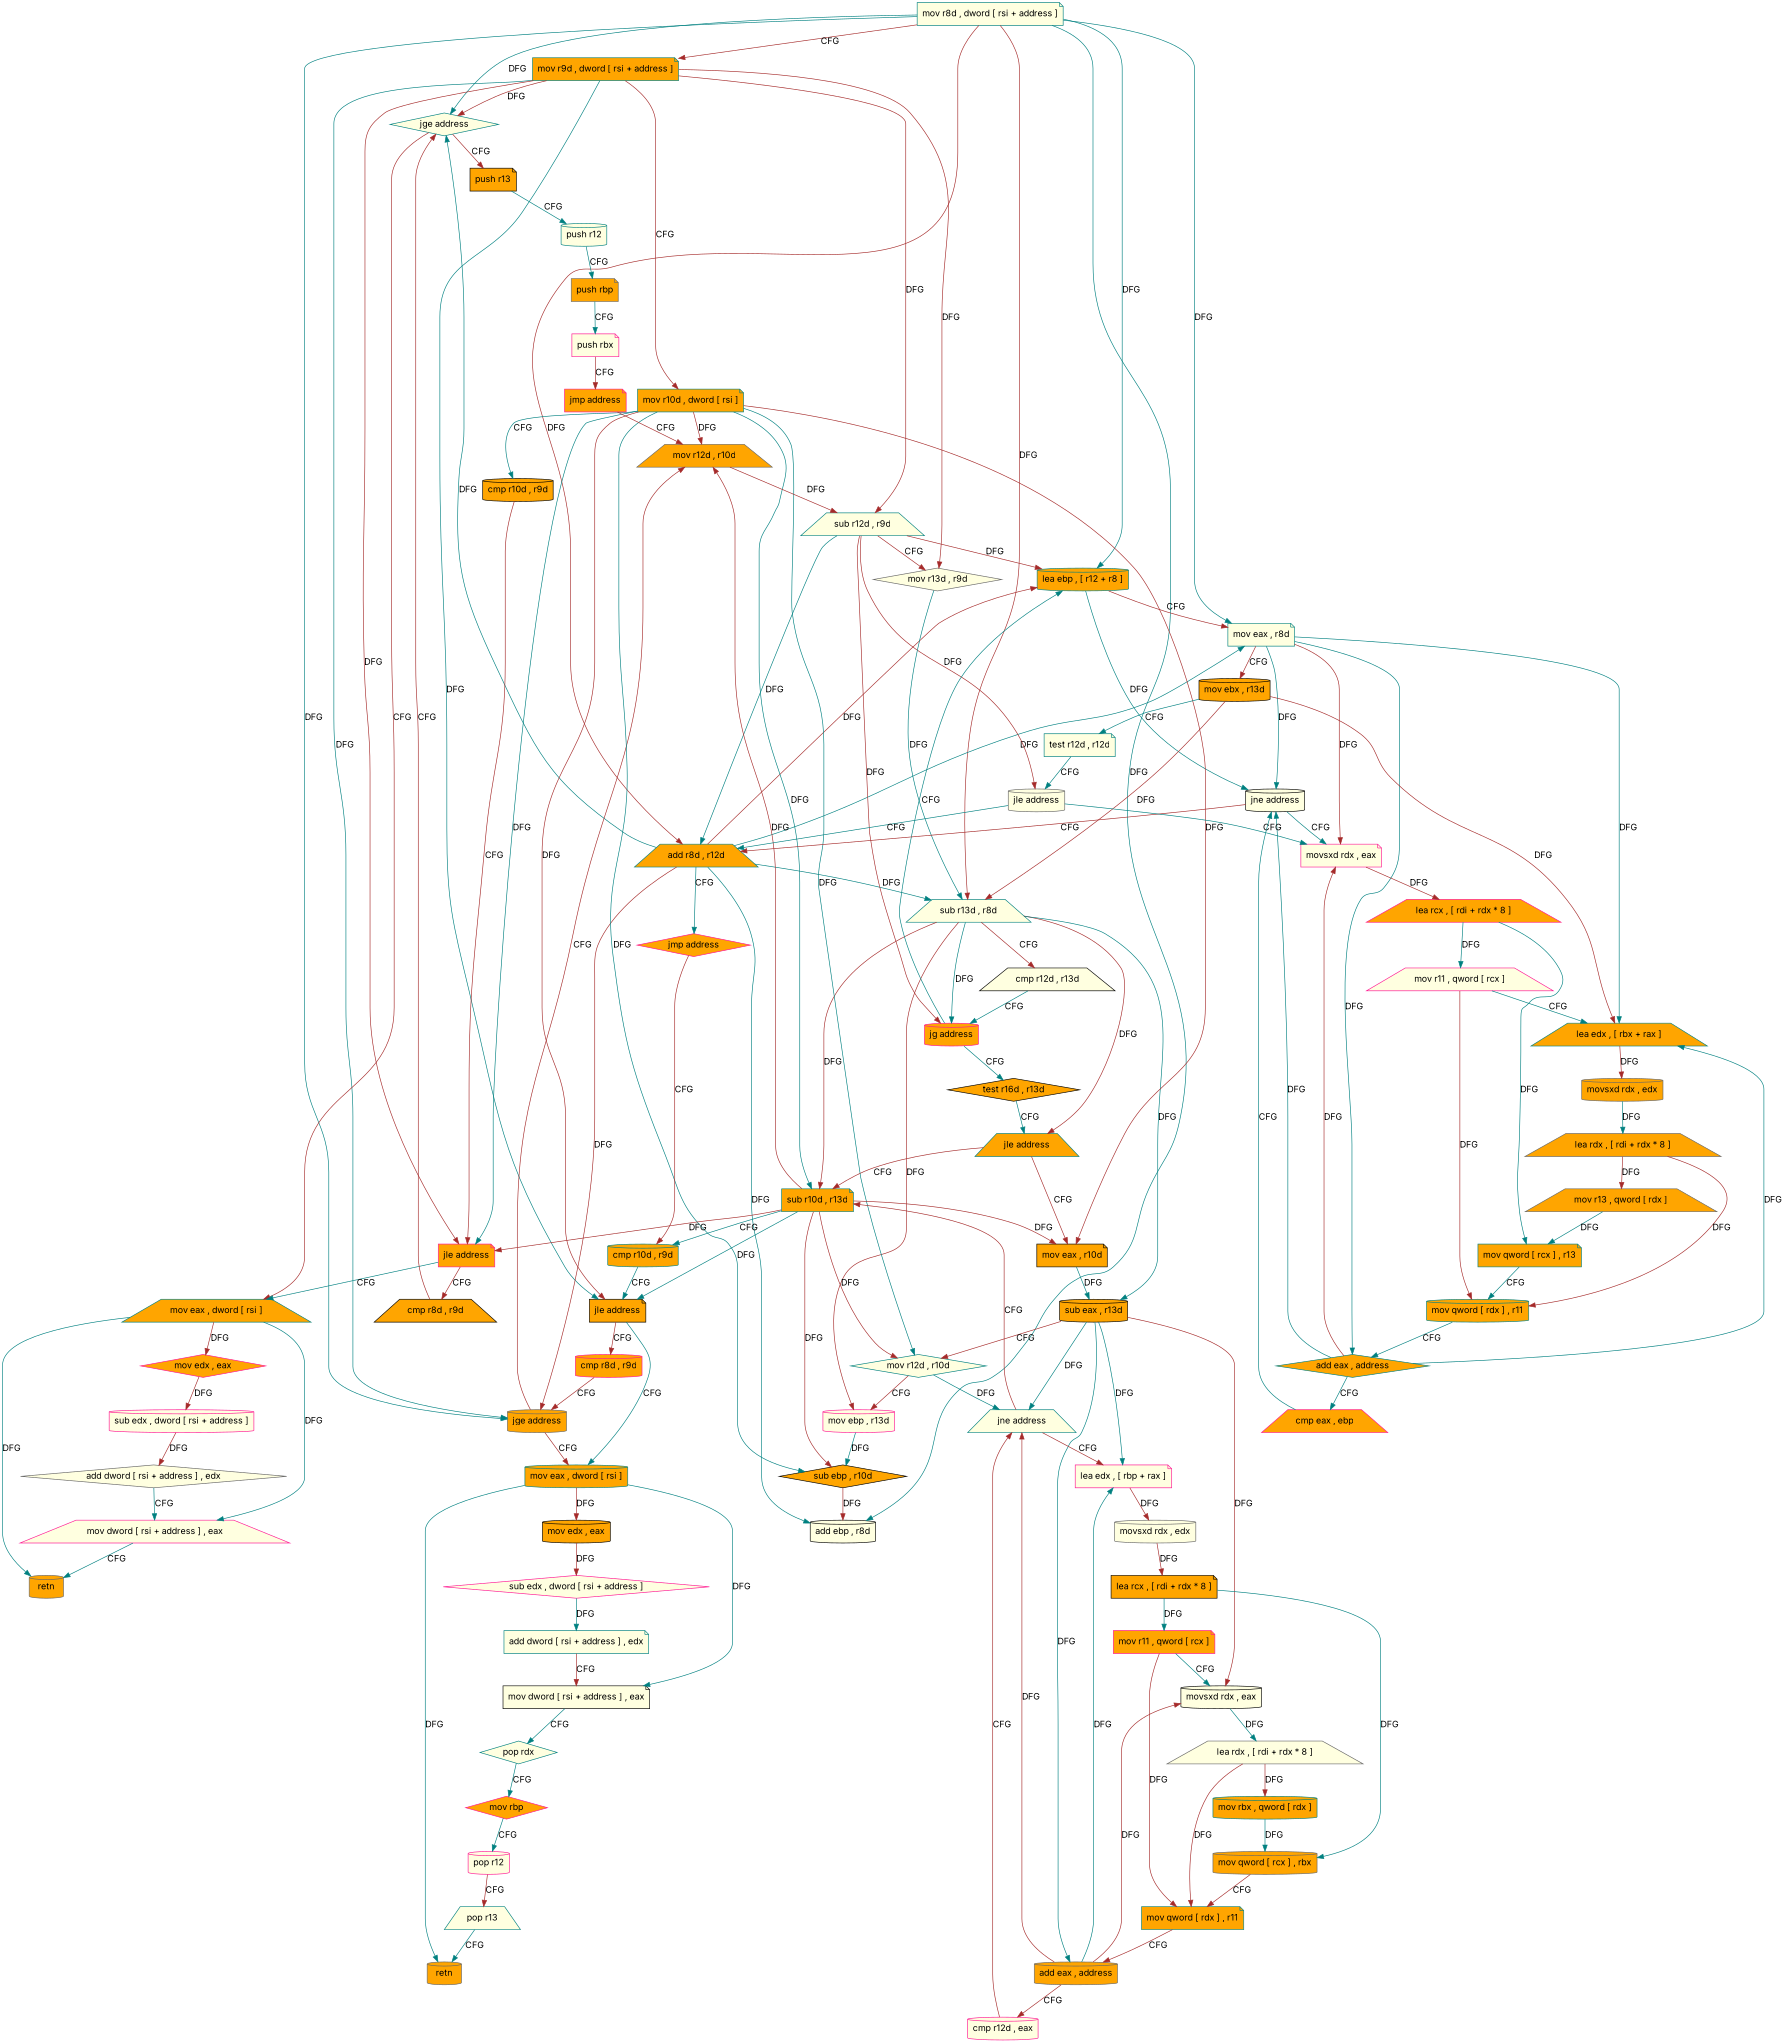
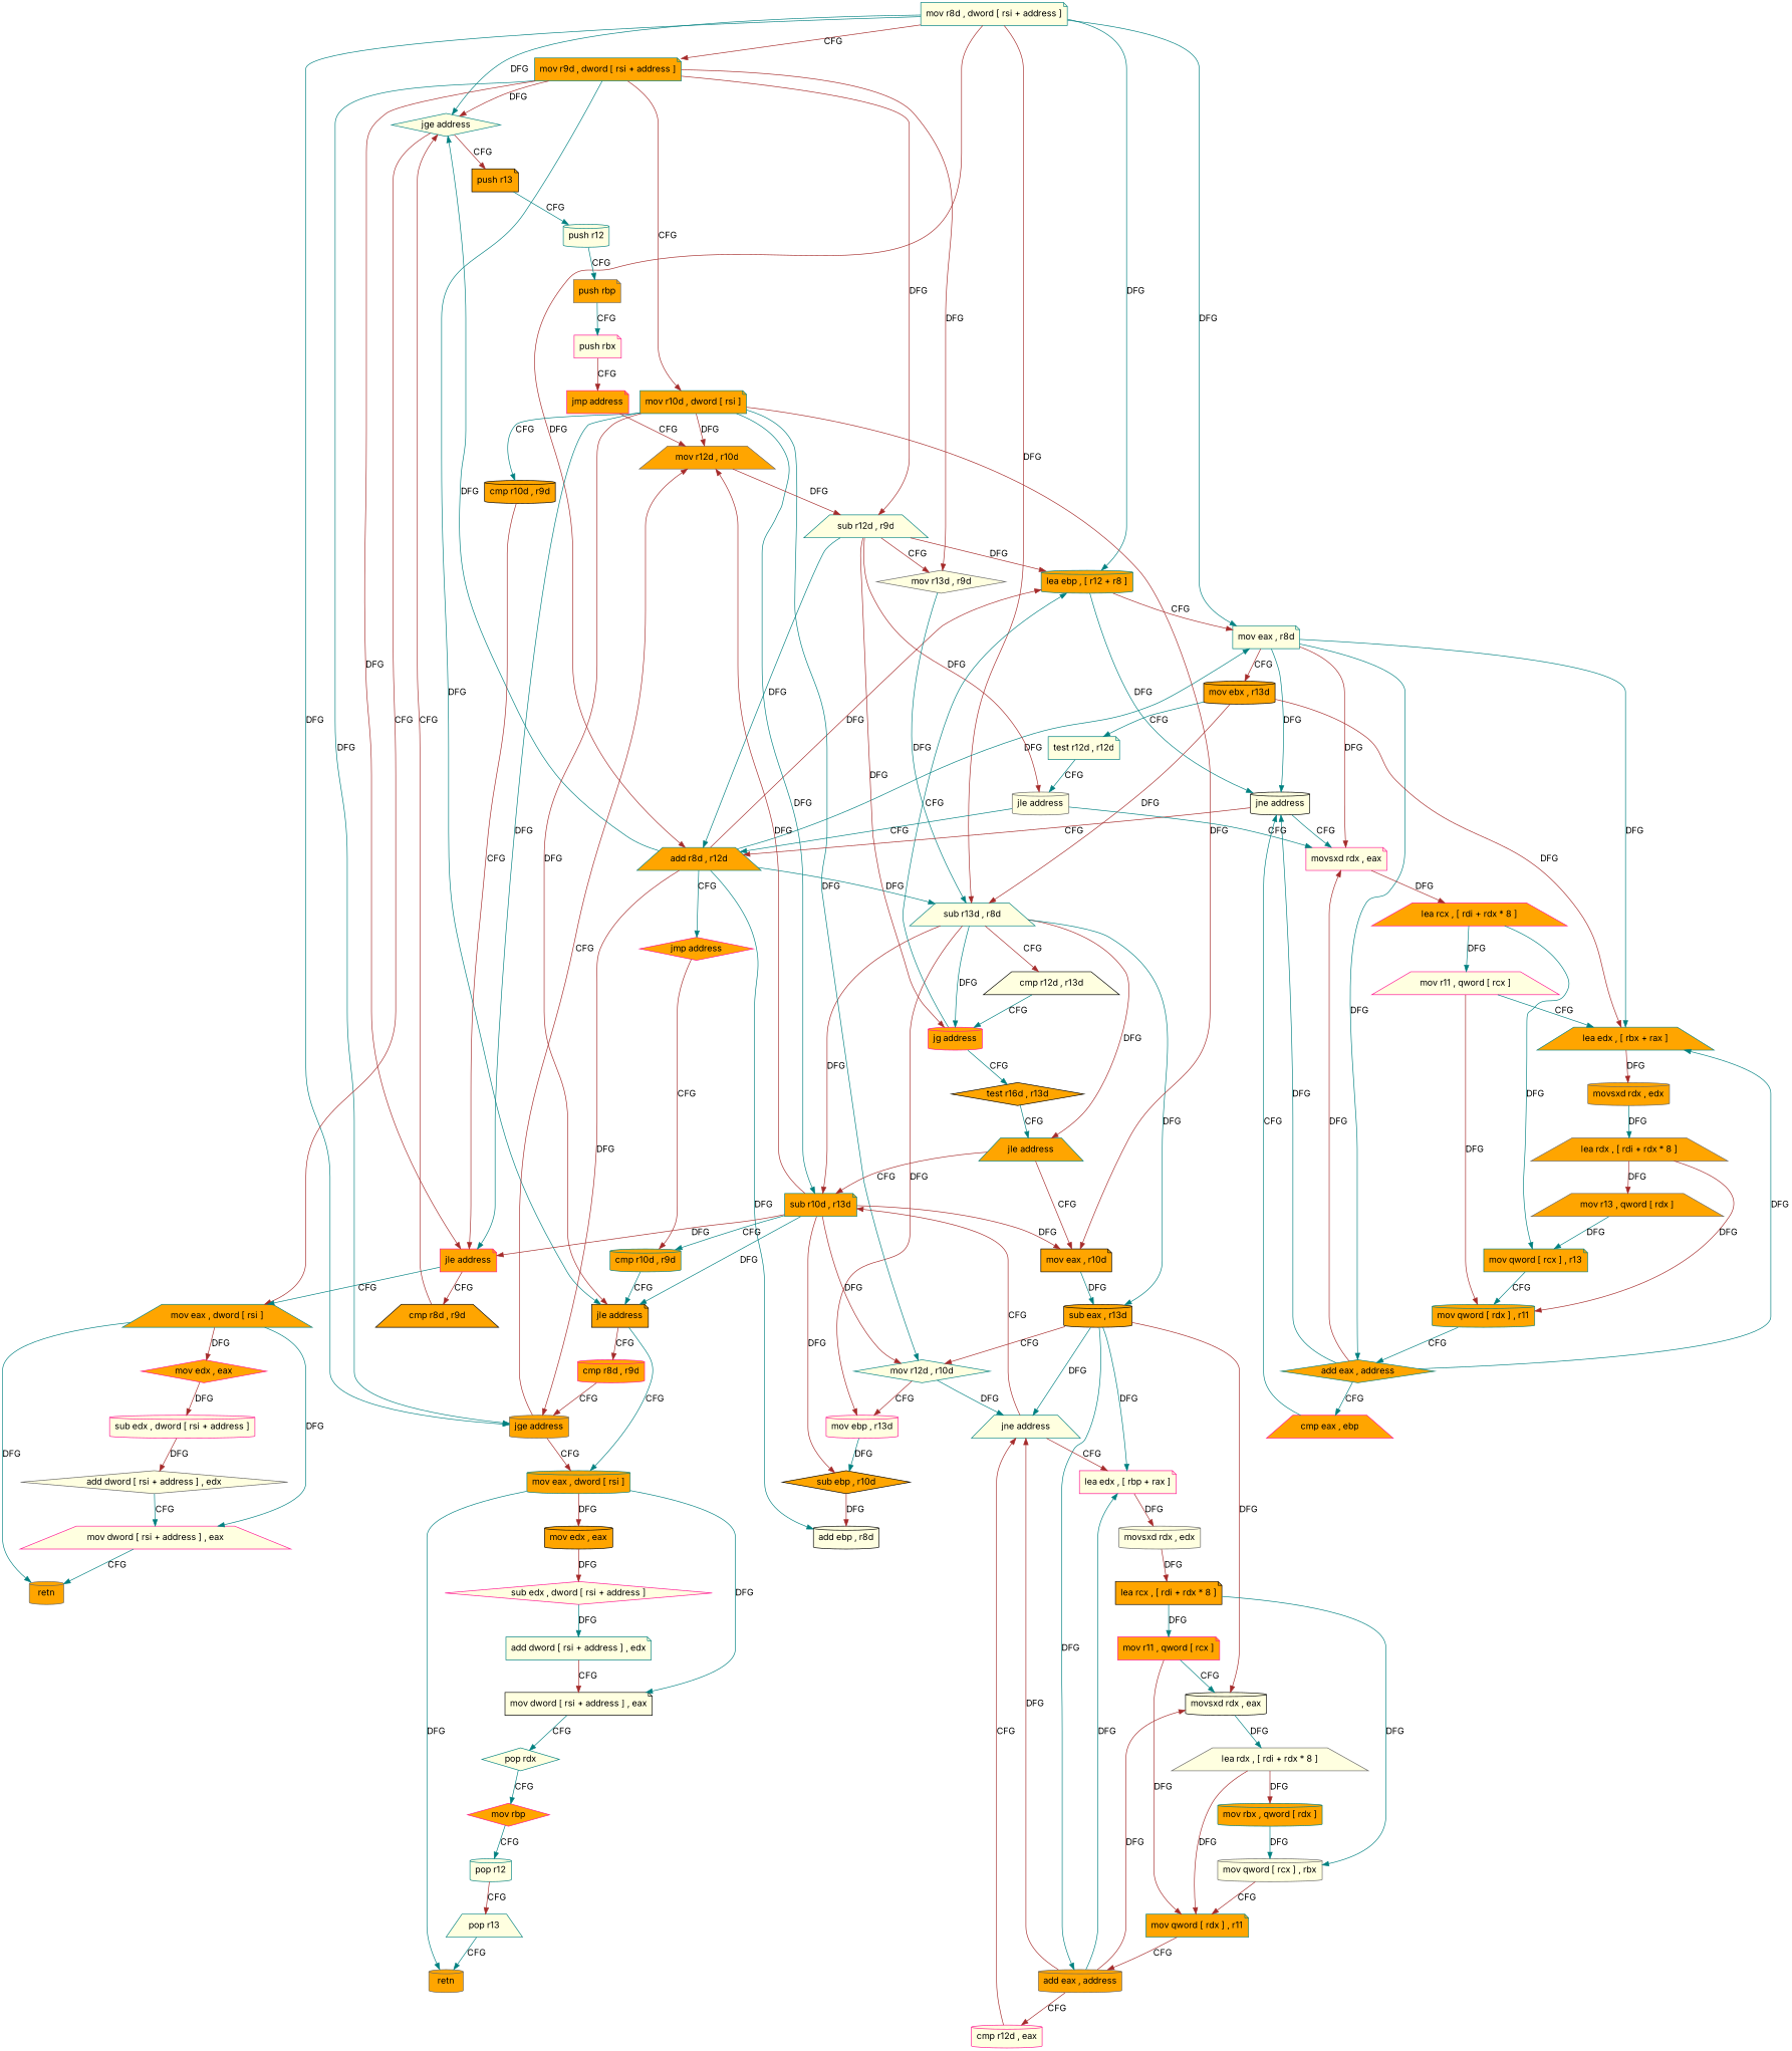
  digraph {
    fontname=Inter
    node [color=teal fillcolor=orange fontname=Inter shape=cylinder style=filled]
    edge [color=brown fontname=Inter]
    n1 [fillcolor=lightyellow label="mov r8d , dword [ rsi + address ]" shape=note]
    n2 [label="mov r9d , dword [ rsi + address ]" shape=note]
    n3 [fillcolor=lightyellow label="jge address" shape=diamond]
    n4 [fillcolor=lightyellow label="sub r13d , r8d" shape=trapezium]
    n5 [label="lea ebp , [ r12 + r8 ]"]
    n6 [fillcolor=lightyellow label="mov eax , r8d" shape=note]
    n7 [label="add r8d , r12d" shape=trapezium]
    n8 [color=black fillcolor=lightyellow label="add ebp , r8d"]
    n9 [color=gray40 label="jge address"]
    n10 [label="mov r10d , dword [ rsi ]" shape=note]
    n11 [color=deeppink label="jle address" shape=note]
    n12 [fillcolor=lightyellow label="sub r12d , r9d" shape=trapezium]
    n13 [color=gray40 fillcolor=lightyellow label="mov r13d , r9d" shape=diamond]
    n14 [color=black label="jle address" shape=note]
    n15 [label="mov eax , dword [ rsi ]" shape=trapezium]
    n16 [color=black label="push r13" shape=note]
    n17 [label="sub r10d , r13d" shape=note]
    n18 [color=deeppink label="jg address"]
    n19 [color=black fillcolor=lightyellow label="cmp r12d , r13d" shape=trapezium]
    n20 [label="jle address" shape=trapezium]
    n21 [color=black label="sub eax , r13d"]
    n22 [color=deeppink fillcolor=lightyellow label="mov ebp , r13d"]
    n23 [color=black fillcolor=lightyellow label="jne address"]
    n24 [color=black label="mov ebx , r13d"]
    n25 [color=deeppink fillcolor=lightyellow label="movsxd rdx , eax" shape=note]
    n26 [label="lea edx , [ rbx + rax ]" shape=trapezium]
    n27 [label="add eax , address" shape=diamond]
    n28 [color=deeppink label="jmp address" shape=diamond]
    n29 [color=gray40 label="mov r12d , r10d" shape=trapezium]
    n30 [label="mov eax , dword [ rsi ]"]
    n31 [color=black label="cmp r10d , r9d"]
    n32 [color=black label="mov eax , r10d" shape=note]
    n33 [fillcolor=lightyellow label="mov r12d , r10d" shape=diamond]
    n34 [color=black label="sub ebp , r10d" shape=diamond]
    n35 [color=black label="cmp r8d , r9d" shape=trapezium]
    n36 [color=gray40 fillcolor=lightyellow label="jle address"]
    n37 [color=deeppink label="cmp r8d , r9d"]
    n38 [label="cmp r10d , r9d"]
    n39 [fillcolor=lightyellow label="jne address" shape=trapezium]
    n40 [color=deeppink label="mov edx , eax" shape=diamond]
    n41 [color=deeppink fillcolor=lightyellow label="mov dword [ rsi + address ] , eax" shape=trapezium]
    n42 [color=gray40 label=retn]
    n43 [color=deeppink fillcolor=lightyellow label="sub edx , dword [ rsi + address ]"]
    n44 [color=gray40 fillcolor=lightyellow label="add dword [ rsi + address ] , edx" shape=diamond]
    n45 [fillcolor=lightyellow label="push r12"]
    n46 [color=gray40 label="push rbp" shape=note]
    n47 [color=deeppink fillcolor=lightyellow label="push rbx" shape=note]
    n48 [color=deeppink label="jmp address" shape=note]
    n49 [color=black label="test r16d , r13d" shape=diamond]
    n50 [fillcolor=lightyellow label="test r12d , r12d" shape=note]
    n51 [color=deeppink fillcolor=lightyellow label="lea edx , [ rbp + rax ]" shape=note]
    n52 [color=black fillcolor=lightyellow label="movsxd rdx , eax"]
    n53 [color=gray40 label="add eax , address"]
    n54 [color=deeppink label="lea rcx , [ rdi + rdx * 8 ]" shape=trapezium]
    n55 [color=gray40 label="movsxd rdx , edx"]
    n56 [color=deeppink label="cmp eax , ebp" shape=trapezium]
    n57 [color=deeppink fillcolor=lightyellow label="mov r11 , qword [ rcx ]" shape=trapezium]
    n58 [label="mov qword [ rcx ] , r13" shape=note]
    n59 [color=gray40 fillcolor=lightyellow label="movsxd rdx , edx"]
    n60 [color=gray40 fillcolor=lightyellow label="lea rdx , [ rdi + rdx * 8 ]" shape=trapezium]
    n61 [color=deeppink fillcolor=lightyellow label="cmp r12d , eax"]
    n62 [color=black label="lea rcx , [ rdi + rdx * 8 ]" shape=note]
    n63 [label="mov qword [ rdx ] , r11"]
    n64 [color=gray40 label="lea rdx , [ rdi + rdx * 8 ]" shape=trapezium]
    n65 [color=gray40 label="mov r13 , qword [ rdx ]" shape=trapezium]
    n66 [color=black label="mov edx , eax"]
    n67 [color=black fillcolor=lightyellow label="mov dword [ rsi + address ] , eax" shape=note]
    n68 [color=gray40 label=retn]
    n69 [color=deeppink fillcolor=lightyellow label="sub edx , dword [ rsi + address ]" shape=diamond]
    n70 [fillcolor=lightyellow label="pop rdx" shape=diamond]
    n71 [fillcolor=lightyellow label="add dword [ rsi + address ] , edx" shape=note]
    n72 [color=deeppink label="mov rbp" shape=diamond]
-   n73 [color=deeppink fillcolor=lightyellow label="pop r12"]
+   n73 [fillcolor=lightyellow label="pop r12"]
    n74 [fillcolor=lightyellow label="pop r13" shape=trapezium]
    n75 [color=deeppink label="mov r11 , qword [ rcx ]" shape=note]
-   n76 [color=gray40 label="mov qword [ rcx ] , rbx"]
+   n76 [color=gray40 fillcolor=lightyellow label="mov qword [ rcx ] , rbx"]
    n77 [label="mov qword [ rdx ] , r11" shape=note]
    n78 [label="mov rbx , qword [ rdx ]"]
    n1 -> n2 [label=CFG]
    n1 -> n3 [color=teal label=DFG]
    n1 -> n4 [label=DFG]
    n1 -> n5 [color=teal label=DFG]
    n1 -> n6 [color=teal label=DFG]
    n1 -> n7 [label=DFG]
-   n1 -> n8 [color=teal label=DFG]
    n1 -> n9 [color=teal label=DFG]
    n2 -> n3 [label=DFG]
    n2 -> n9 [color=teal label=DFG]
    n2 -> n10 [label=CFG]
    n2 -> n11 [label=DFG]
    n2 -> n12 [label=DFG]
    n2 -> n13 [label=DFG]
    n2 -> n14 [color=teal label=DFG]
    n3 -> n15 [label=CFG]
    n3 -> n16 [label=CFG]
    n4 -> n17 [label=DFG]
    n4 -> n18 [color=teal label=DFG]
    n4 -> n19 [label=CFG]
    n4 -> n20 [label=DFG]
    n4 -> n21 [color=teal label=DFG]
    n4 -> n22 [label=DFG]
    n5 -> n6 [label=CFG]
    n5 -> n23 [color=teal label=DFG]
    n6 -> n23 [color=teal label=DFG]
    n6 -> n24 [label=CFG]
    n6 -> n25 [label=DFG]
    n6 -> n26 [color=teal label=DFG]
    n6 -> n27 [color=teal label=DFG]
    n7 -> n3 [color=teal label=DFG]
    n7 -> n4 [color=teal label=DFG]
    n7 -> n5 [label=DFG]
    n7 -> n6 [color=teal label=DFG]
    n7 -> n8 [color=teal label=DFG]
    n7 -> n9 [label=DFG]
    n7 -> n28 [color=teal label=CFG]
    n9 -> n29 [label=CFG]
    n9 -> n30 [label=CFG]
    n10 -> n11 [color=teal label=DFG]
    n10 -> n14 [label=DFG]
    n10 -> n17 [color=teal label=DFG]
    n10 -> n29 [label=DFG]
    n10 -> n31 [color=teal label=CFG]
    n10 -> n32 [label=DFG]
    n10 -> n33 [color=teal label=DFG]
-   n10 -> n34 [color=teal label=DFG]
    n11 -> n15 [color=teal label=CFG]
    n11 -> n35 [label=CFG]
    n12 -> n5 [label=DFG]
    n12 -> n7 [color=teal label=DFG]
    n12 -> n13 [label=CFG]
    n12 -> n18 [label=DFG]
    n12 -> n36 [label=DFG]
    n13 -> n4 [color=teal label=DFG]
    n14 -> n30 [color=teal label=CFG]
    n14 -> n37 [label=CFG]
    n15 -> n40 [label=DFG]
    n15 -> n41 [color=teal label=DFG]
    n15 -> n42 [color=teal label=DFG]
    n16 -> n45 [color=teal label=CFG]
    n17 -> n11 [label=DFG]
    n17 -> n14 [color=teal label=DFG]
    n17 -> n29 [label=DFG]
    n17 -> n32 [label=DFG]
    n17 -> n33 [label=DFG]
    n17 -> n34 [label=DFG]
    n17 -> n38 [color=teal label=CFG]
    n18 -> n5 [color=teal label=CFG]
    n18 -> n49 [color=teal label=CFG]
    n19 -> n18 [color=teal label=CFG]
    n20 -> n17 [label=CFG]
    n20 -> n32 [label=CFG]
    n21 -> n33 [label=CFG]
    n21 -> n39 [color=teal label=DFG]
    n21 -> n51 [color=teal label=DFG]
    n21 -> n52 [label=DFG]
    n21 -> n53 [color=teal label=DFG]
    n22 -> n34 [color=teal label=DFG]
    n23 -> n7 [label=CFG]
    n23 -> n25 [color=teal label=CFG]
    n24 -> n4 [label=DFG]
    n24 -> n26 [label=DFG]
    n24 -> n50 [color=teal label=CFG]
    n25 -> n54 [label=DFG]
    n26 -> n55 [label=DFG]
    n27 -> n23 [color=teal label=DFG]
    n27 -> n25 [label=DFG]
    n27 -> n26 [color=teal label=DFG]
    n27 -> n56 [color=teal label=CFG]
    n28 -> n38 [label=CFG]
    n29 -> n12 [label=DFG]
    n30 -> n66 [label=DFG]
    n30 -> n67 [color=teal label=DFG]
    n30 -> n68 [color=teal label=DFG]
    n31 -> n11 [label=CFG]
    n32 -> n21 [color=teal label=DFG]
    n33 -> n22 [label=CFG]
    n33 -> n39 [color=teal label=DFG]
    n34 -> n8 [label=DFG]
    n35 -> n3 [label=CFG]
    n36 -> n7 [color=teal label=CFG]
    n36 -> n25 [color=teal label=CFG]
    n37 -> n9 [label=CFG]
    n38 -> n14 [color=teal label=CFG]
    n39 -> n17 [label=CFG]
    n39 -> n51 [label=CFG]
    n40 -> n43 [label=DFG]
    n41 -> n42 [color=teal label=CFG]
    n43 -> n44 [label=DFG]
    n44 -> n41 [color=teal label=CFG]
    n45 -> n46 [color=teal label=CFG]
    n46 -> n47 [color=teal label=CFG]
    n47 -> n48 [label=CFG]
    n48 -> n29 [label=CFG]
    n49 -> n20 [color=teal label=CFG]
    n50 -> n36 [color=teal label=CFG]
    n51 -> n59 [label=DFG]
    n52 -> n60 [color=teal label=DFG]
    n53 -> n39 [label=DFG]
    n53 -> n51 [color=teal label=DFG]
    n53 -> n52 [label=DFG]
    n53 -> n61 [label=CFG]
    n54 -> n57 [color=teal label=DFG]
    n54 -> n58 [color=teal label=DFG]
    n55 -> n64 [color=teal label=DFG]
    n56 -> n23 [color=teal label=CFG]
    n57 -> n26 [color=teal label=CFG]
    n57 -> n63 [label=DFG]
    n58 -> n63 [color=teal label=CFG]
    n59 -> n62 [label=DFG]
    n60 -> n77 [label=DFG]
    n60 -> n78 [label=DFG]
    n61 -> n39 [label=CFG]
    n62 -> n75 [color=teal label=DFG]
    n62 -> n76 [color=teal label=DFG]
    n63 -> n27 [color=teal label=CFG]
    n64 -> n63 [label=DFG]
    n64 -> n65 [label=DFG]
    n65 -> n58 [color=teal label=DFG]
    n66 -> n69 [label=DFG]
    n67 -> n70 [color=teal label=CFG]
    n69 -> n71 [color=teal label=DFG]
    n70 -> n72 [color=teal label=CFG]
    n71 -> n67 [label=CFG]
    n72 -> n73 [color=teal label=CFG]
    n73 -> n74 [label=CFG]
    n74 -> n68 [color=teal label=CFG]
    n75 -> n52 [color=teal label=CFG]
    n75 -> n77 [label=DFG]
    n76 -> n77 [label=CFG]
    n77 -> n53 [label=CFG]
    n78 -> n76 [color=teal label=DFG]
  }
